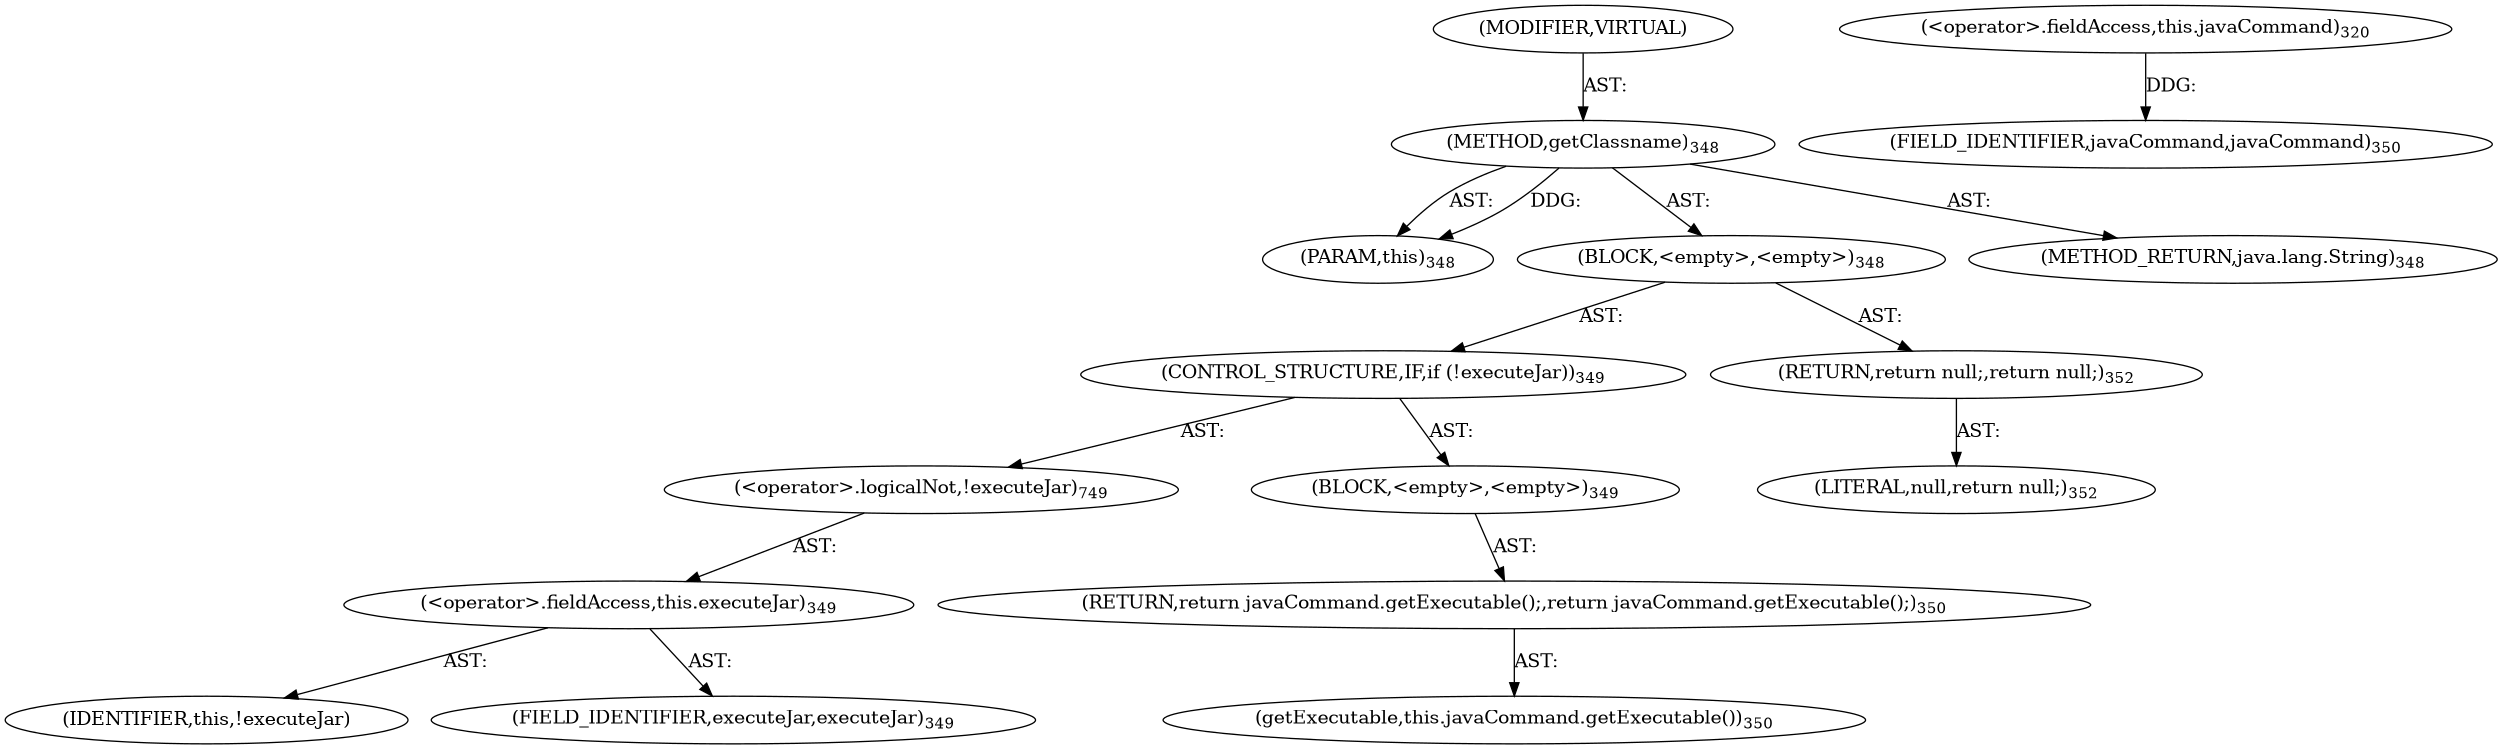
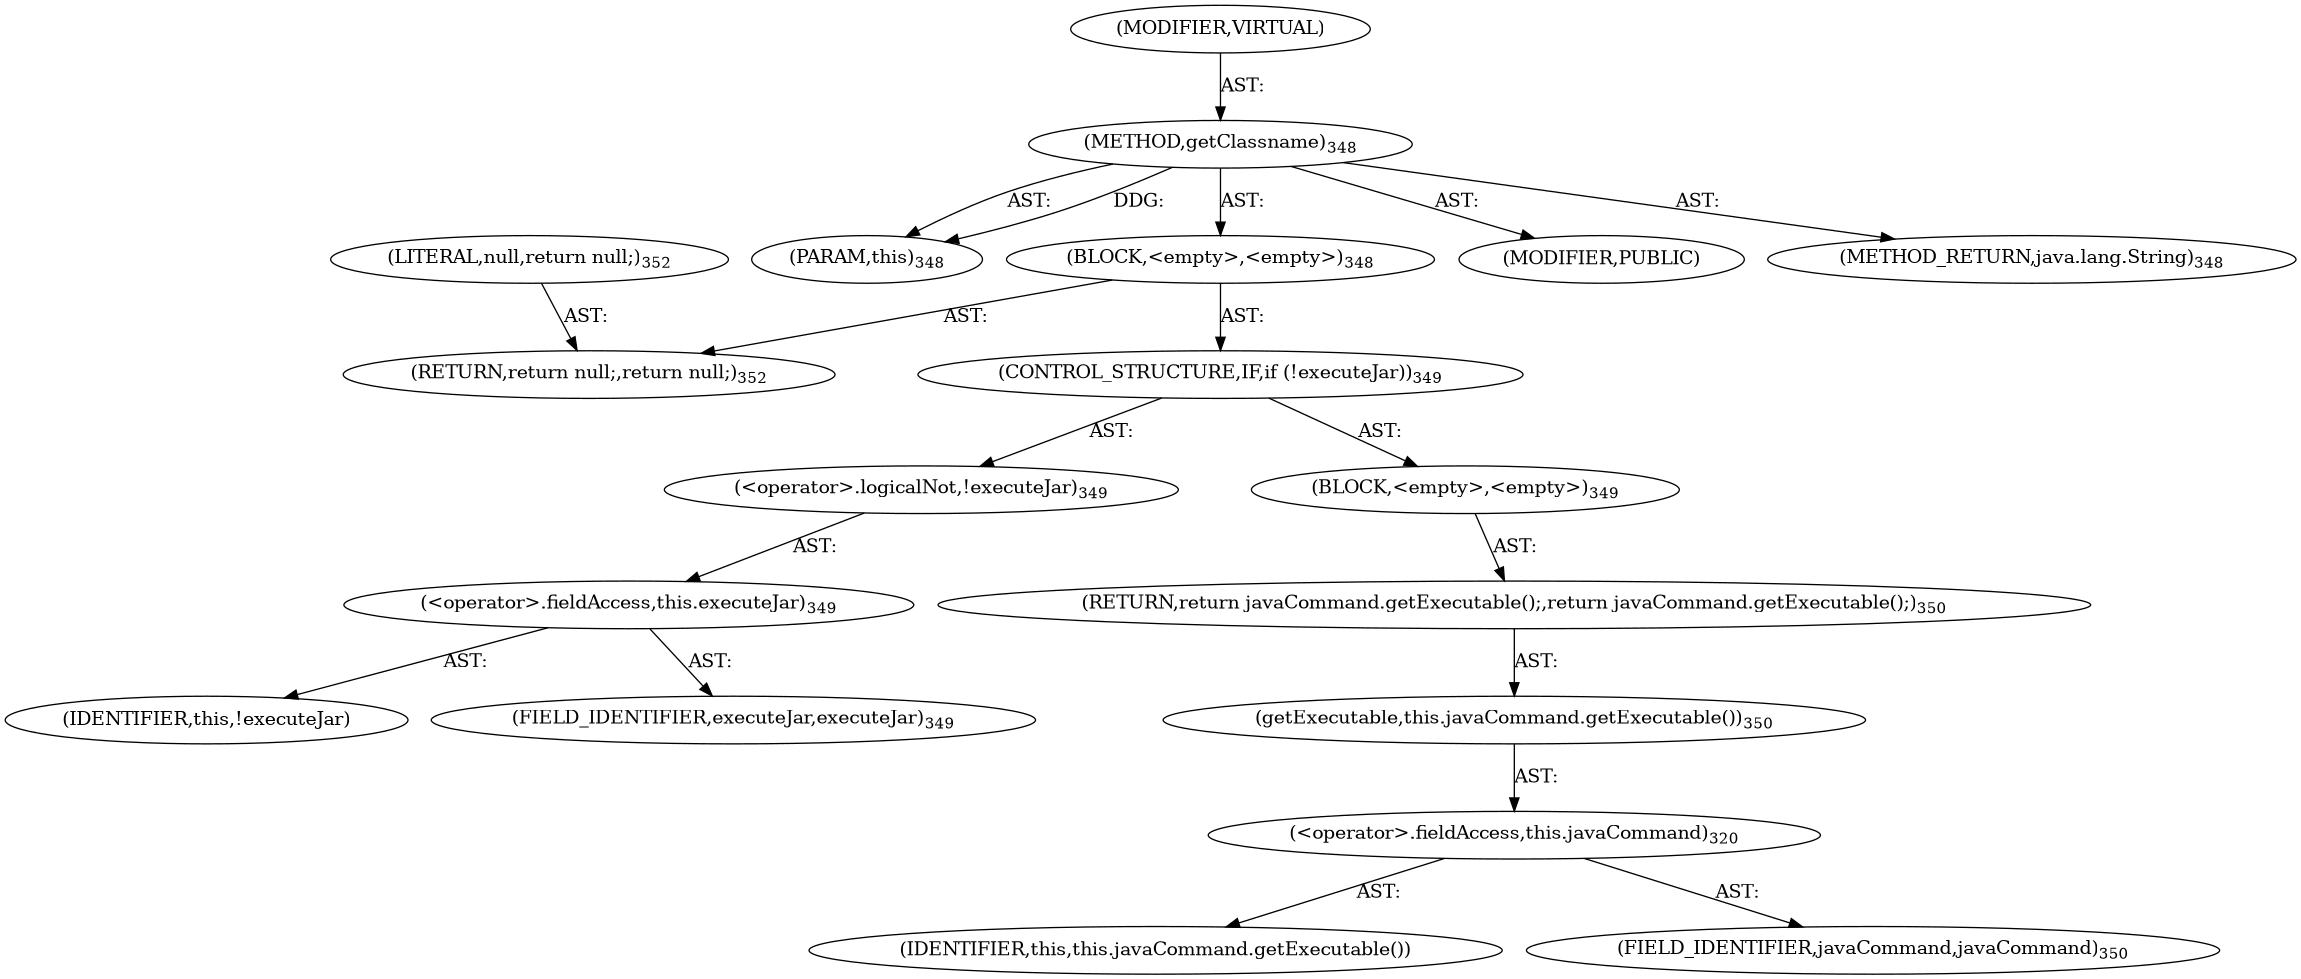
  digraph {
    n1 [label=<(METHOD,getClassname)<SUB>348</SUB>>]
    n2 [label=<(PARAM,this)<SUB>348</SUB>>]
    n3 [label=<(BLOCK,&lt;empty&gt;,&lt;empty&gt;)<SUB>348</SUB>>]
+   n4 [label=<(MODIFIER,PUBLIC)>]
    n5 [label=<(METHOD_RETURN,java.lang.String)<SUB>348</SUB>>]
    n6 [label=<(CONTROL_STRUCTURE,IF,if (!executeJar))<SUB>349</SUB>>]
    n7 [label=<(RETURN,return null;,return null;)<SUB>352</SUB>>]
    n8 [label=<(MODIFIER,VIRTUAL)>]
-   n9 [label=<(&lt;operator&gt;.logicalNot,!executeJar)<SUB>749</SUB>>]
+   n9 [label=<(&lt;operator&gt;.logicalNot,!executeJar)<SUB>349</SUB>>]
    n10 [label=<(BLOCK,&lt;empty&gt;,&lt;empty&gt;)<SUB>349</SUB>>]
    n11 [label=<(LITERAL,null,return null;)<SUB>352</SUB>>]
    n12 [label=<(&lt;operator&gt;.fieldAccess,this.executeJar)<SUB>349</SUB>>]
    n13 [label=<(RETURN,return javaCommand.getExecutable();,return javaCommand.getExecutable();)<SUB>350</SUB>>]
    n14 [label=<(IDENTIFIER,this,!executeJar)>]
    n15 [label=<(FIELD_IDENTIFIER,executeJar,executeJar)<SUB>349</SUB>>]
    n16 [label=<(getExecutable,this.javaCommand.getExecutable())<SUB>350</SUB>>]
    n17 [label=<(&lt;operator&gt;.fieldAccess,this.javaCommand)<SUB>320</SUB>>]
+   n18 [label=<(IDENTIFIER,this,this.javaCommand.getExecutable())>]
    n19 [label=<(FIELD_IDENTIFIER,javaCommand,javaCommand)<SUB>350</SUB>>]
    n1 -> n2 [label="AST: "]
    n1 -> n2 [label="DDG: "]
    n1 -> n3 [label="AST: "]
+   n1 -> n4 [label="AST: "]
    n1 -> n5 [label="AST: "]
    n3 -> n6 [label="AST: "]
    n3 -> n7 [label="AST: "]
    n6 -> n9 [label="AST: "]
    n6 -> n10 [label="AST: "]
-   n7 -> n11 [label="AST: "]
+   n11 -> n7 [label="AST: "]
    n8 -> n1 [label="AST: "]
    n9 -> n12 [label="AST: "]
    n10 -> n13 [label="AST: "]
    n12 -> n14 [label="AST: "]
    n12 -> n15 [label="AST: "]
    n13 -> n16 [label="AST: "]
-   n17 -> n19 [label="DDG: "]
+   n16 -> n17 [label="AST: "]
+   n17 -> n18 [label="AST: "]
+   n17 -> n19 [label="AST: "]
  }
